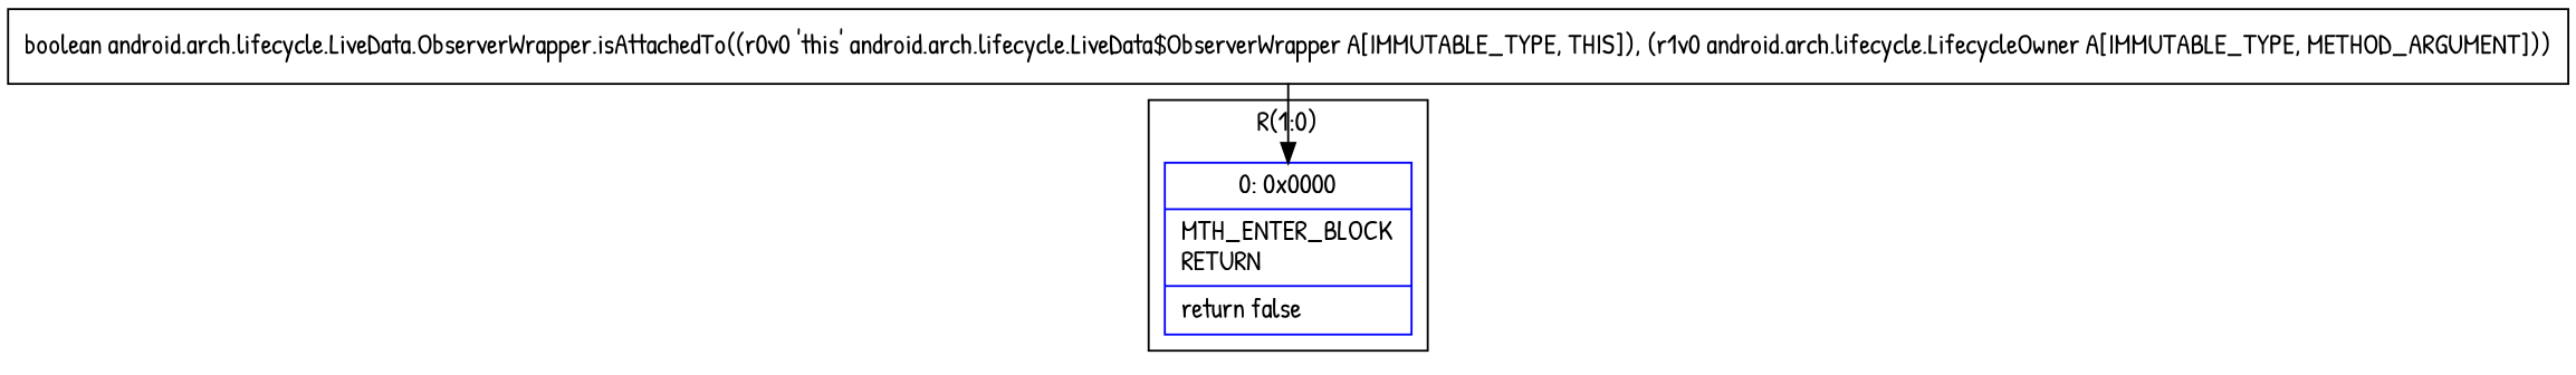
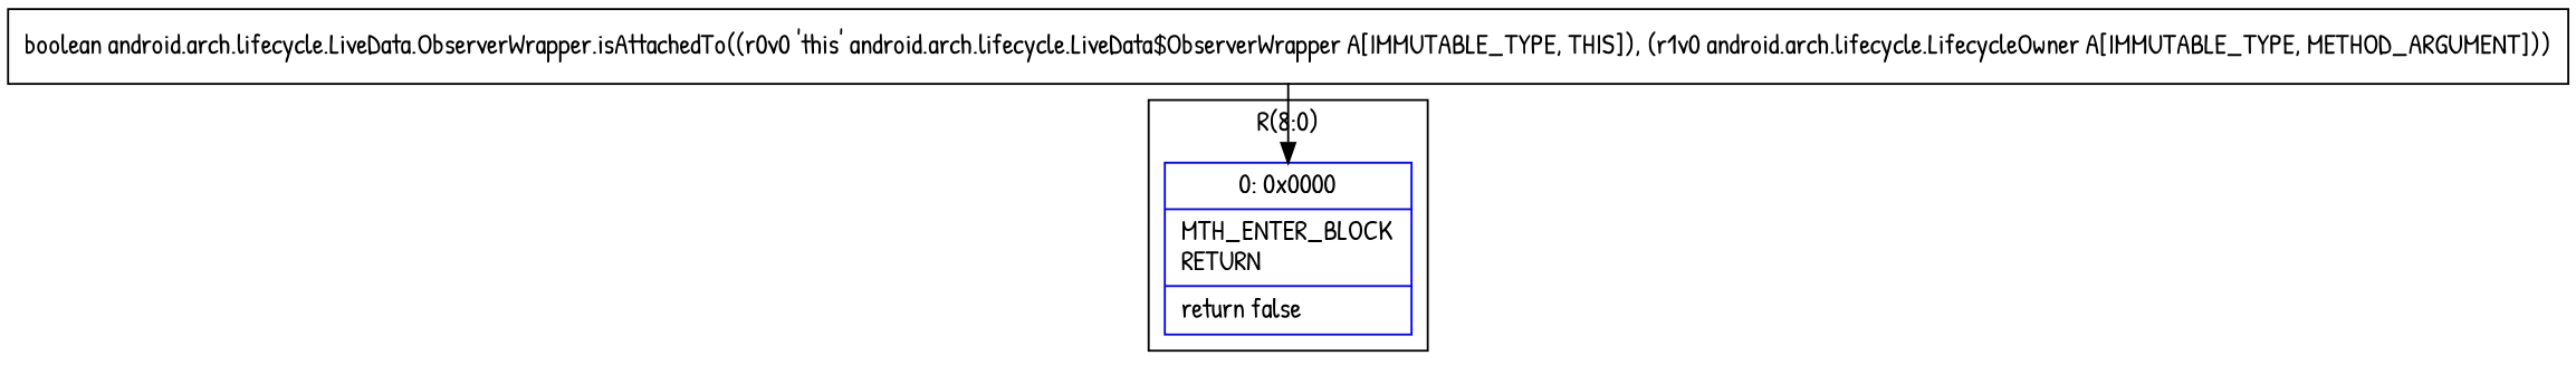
  digraph {
    fontname="Patrick Hand"
    node [shape=record fontname="Patrick Hand"]
    n1 [color=blue label="{0\:\ 0x0000|MTH_ENTER_BLOCK\lRETURN\l|return false\l}"]
    n2 [label="{boolean android.arch.lifecycle.LiveData.ObserverWrapper.isAttachedTo((r0v0 'this' android.arch.lifecycle.LiveData$ObserverWrapper A[IMMUTABLE_TYPE, THIS]), (r1v0 android.arch.lifecycle.LifecycleOwner A[IMMUTABLE_TYPE, METHOD_ARGUMENT])) }"]
    subgraph cluster_1 {
-     label="R(1:0)"
+     label="R(8:0)"
      n1
    }
    n2 -> n1 [fontname="Patrick Hand"]
  }
